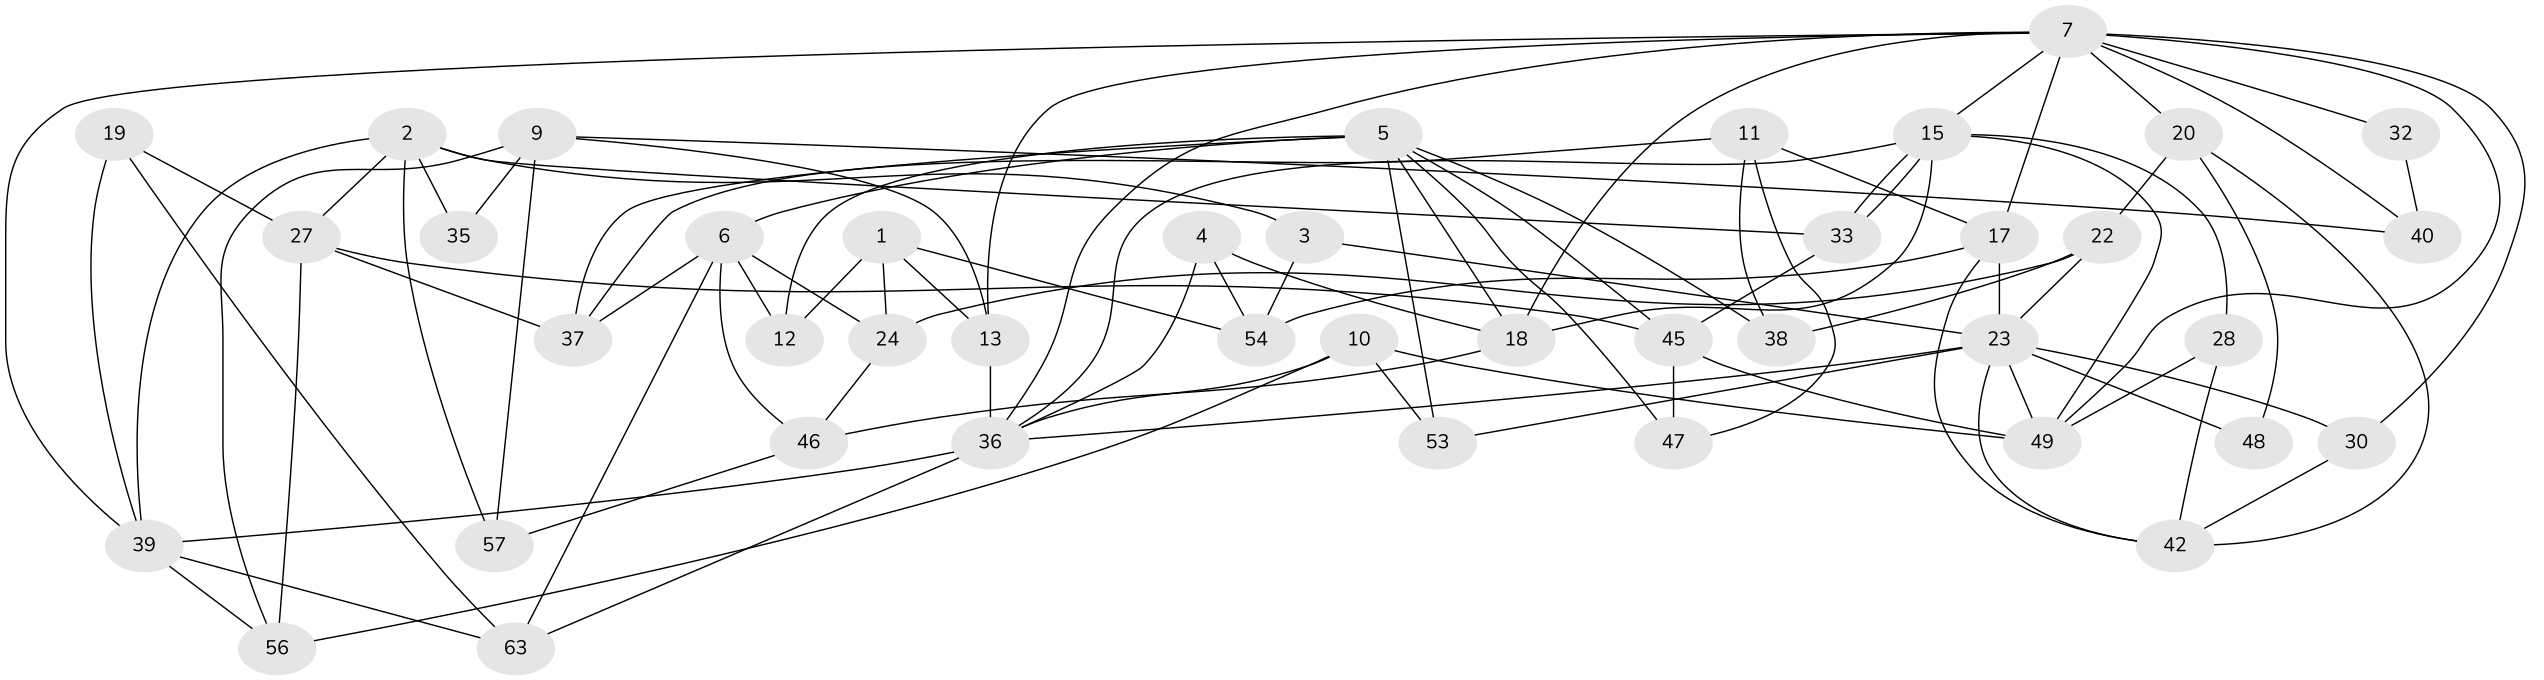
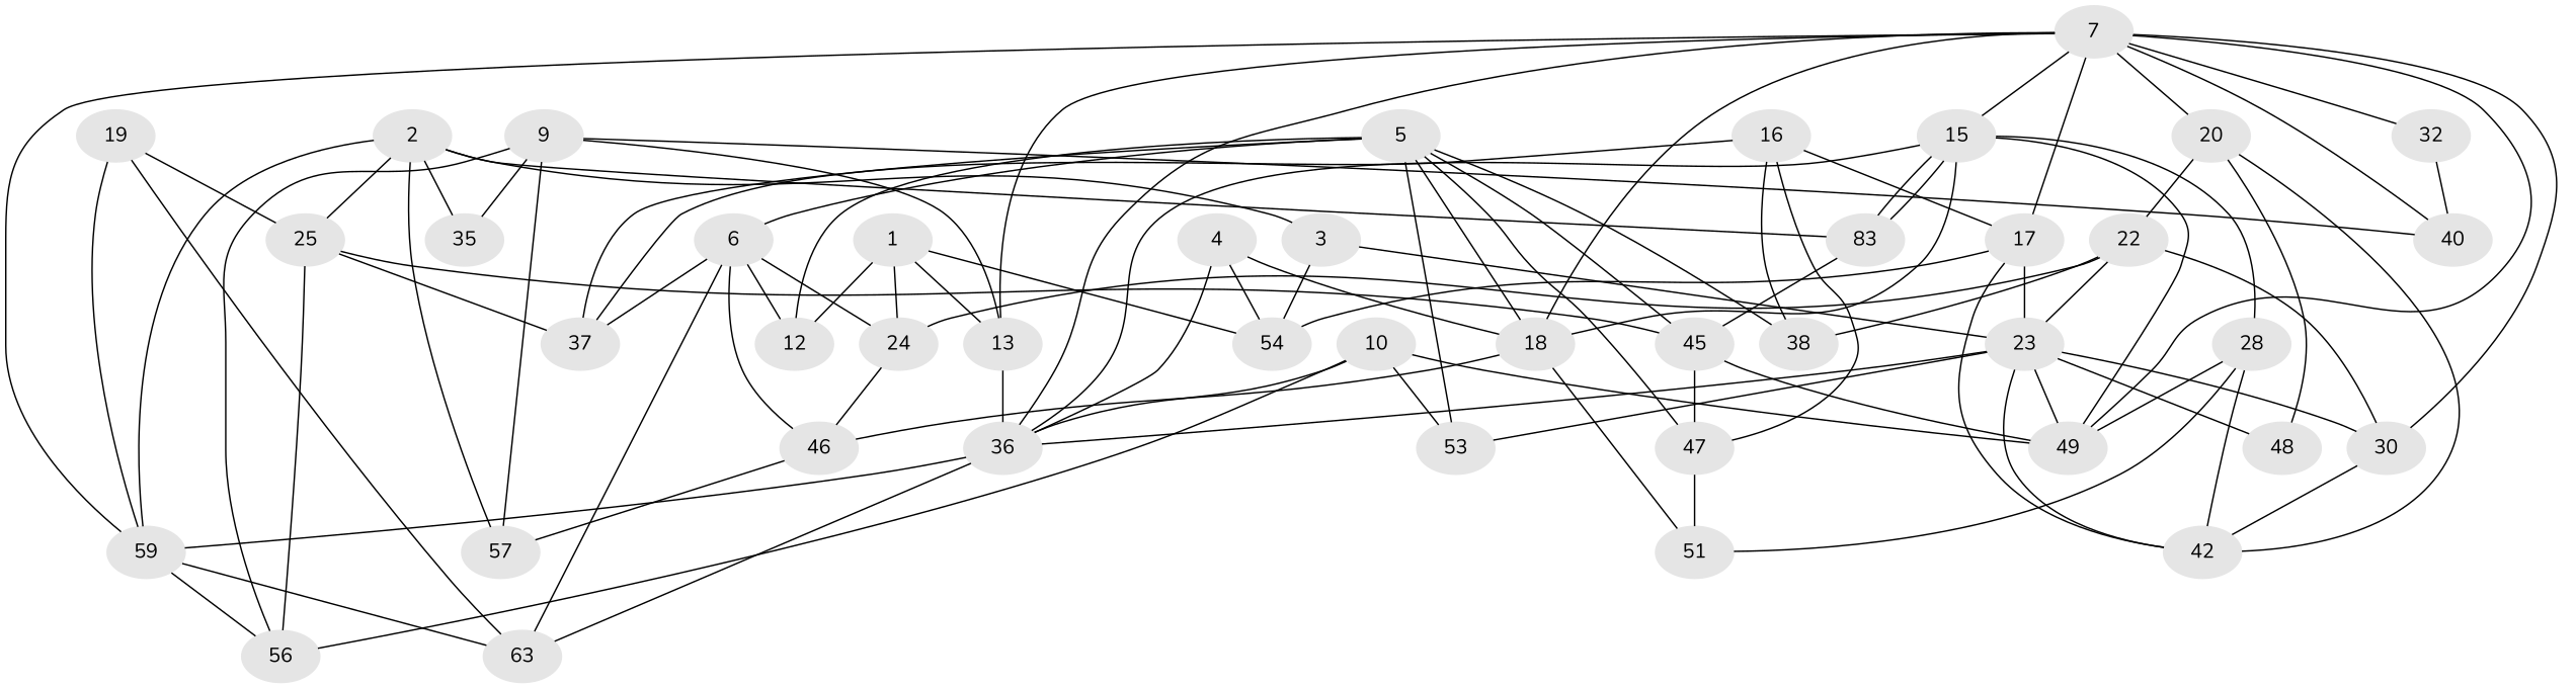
  graph {
    fontname=Nunito
    node [color=gray90 fontname=Nunito style=filled]
    edge [fontname=Nunito]
    1 [super="+61"]
    12
    13 [super="+14"]
    24
    54
    36 [super="+55"]
    46
    2 [super="+16"]
    3 [super="+26"]
-   25 [super="+43" label=27]
-   33
+   25 [super="+43"]
+   33 [label=83]
    35
-   39 [super="+62"]
+   39 [super="+62" label=59]
    57
    23 [super="+27"]
    37 [super="+41"]
    45 [super="+59"]
    56
    63
    53
    30 [super="+31"]
    49 [super="+52"]
    42
    48
    4 [super="+8"]
    18 [super="+50"]
+   51
    5 [super="+21"]
    6
    38
    47
    7 [super="+60"]
    15 [super="+58"]
    17
    20
    32
    40
    28
    22
    9 [super="+29"]
    10
-   11 [super="+34"]
+   11 [super="+34" label=16]
    19
    1 -- 12
    1 -- 13
    1 -- 24
    1 -- 54
    13 -- 36
    24 -- 46
    36 -- 39
    36 -- 63
    46 -- 57
    2 -- 3
    2 -- 25
    2 -- 33
    2 -- 35
    2 -- 39
    2 -- 57
    3 -- 54
    3 -- 23
    25 -- 37
    25 -- 45
    25 -- 56
    33 -- 45
    39 -- 56
    39 -- 63
    23 -- 36
    23 -- 53
    23 -- 30
    23 -- 49
    23 -- 42
    23 -- 48
    45 -- 49
    45 -- 47
    30 -- 42
    4 -- 54
    4 -- 36
    4 -- 18
    18 -- 46
+   18 -- 51
    5 -- 12 [weight=2]
    5 -- 37
    5 -- 45
    5 -- 53
    5 -- 18
    5 -- 6
    5 -- 38
    5 -- 47
    6 -- 12
    6 -- 24
    6 -- 46
    6 -- 37
    6 -- 63
+   47 -- 51
    7 -- 13
    7 -- 36
    7 -- 39
    7 -- 30 [weight=2]
    7 -- 49
    7 -- 18
    7 -- 15
    7 -- 17
    7 -- 20
    7 -- 32
    7 -- 40
    15 -- 36
    15 -- 33
    15 -- 33
    15 -- 49
    15 -- 18
    15 -- 28 [weight=2]
    17 -- 54
    17 -- 23
    17 -- 42
    20 -- 42
    20 -- 48
    20 -- 22
    32 -- 40
    28 -- 49
    28 -- 42
+   28 -- 51
    22 -- 24
    22 -- 23
+   22 -- 30
    22 -- 38
    9 -- 13
    9 -- 35
    9 -- 57
    9 -- 56
    9 -- 40
    10 -- 36
    10 -- 56
    10 -- 53
    10 -- 49
    11 -- 37
    11 -- 38
    11 -- 47
    11 -- 17
    19 -- 25
    19 -- 39
    19 -- 63
  }
